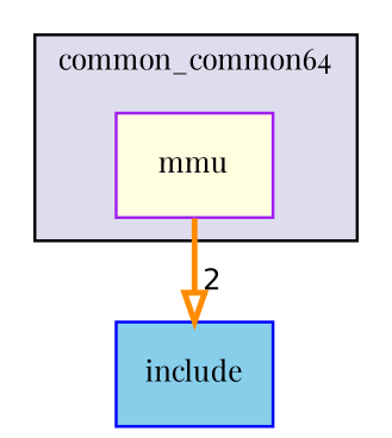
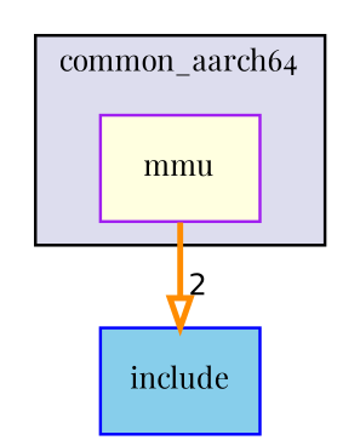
  digraph {
    compound=true
    fontname="Playfair Display"
    node [fontname="Playfair Display" fontsize=10 shape=box style=filled]
    n1 [fillcolor=lightyellow label=mmu pencolor=black color=purple]
    n2 [color=blue fillcolor=skyblue label=include]
    subgraph cluster_1 {
      bgcolor="#ddddee"
      fontsize=10
-     label=common_common64
+     label=common_aarch64
      pencolor=black
      n1
    }
    n1 -> n2 [headlabel=2 labeldistance=1.5 labelfontname=Helvetica labelfontsize=10 color=darkorange style=bold arrowhead=onormal fontname="Playfair Display"]
  }
